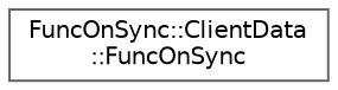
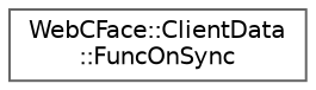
  digraph {
    rankdir=LR
-   n1 [color=grey40 fillcolor=white fontname=Helvetica fontsize=10 height=0.2 label="FuncOnSync::ClientData\l::FuncOnSync" shape=box style=filled width=0.4]
+   n1 [color=grey40 fillcolor=white fontname=Helvetica fontsize=10 height=0.2 label="WebCFace::ClientData\l::FuncOnSync" shape=box style=filled width=0.4]
  }
